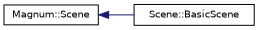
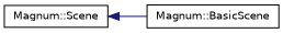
  digraph {
    rankdir=LR
    node [color=black fillcolor=white fontname=Helvetica fontsize=10 shape=record style=filled]
    n1 [height=0.2 label="Magnum::Scene" width=0.4]
-   n2 [height=0.2 label="Scene::BasicScene" width=0.4]
+   n2 [height=0.2 label="Magnum::BasicScene" width=0.4]
    n1 -> n2 [color=midnightblue dir=back fontname=Helvetica fontsize=10 labelfontname=Helvetica labelfontsize=10 style=solid]
  }
